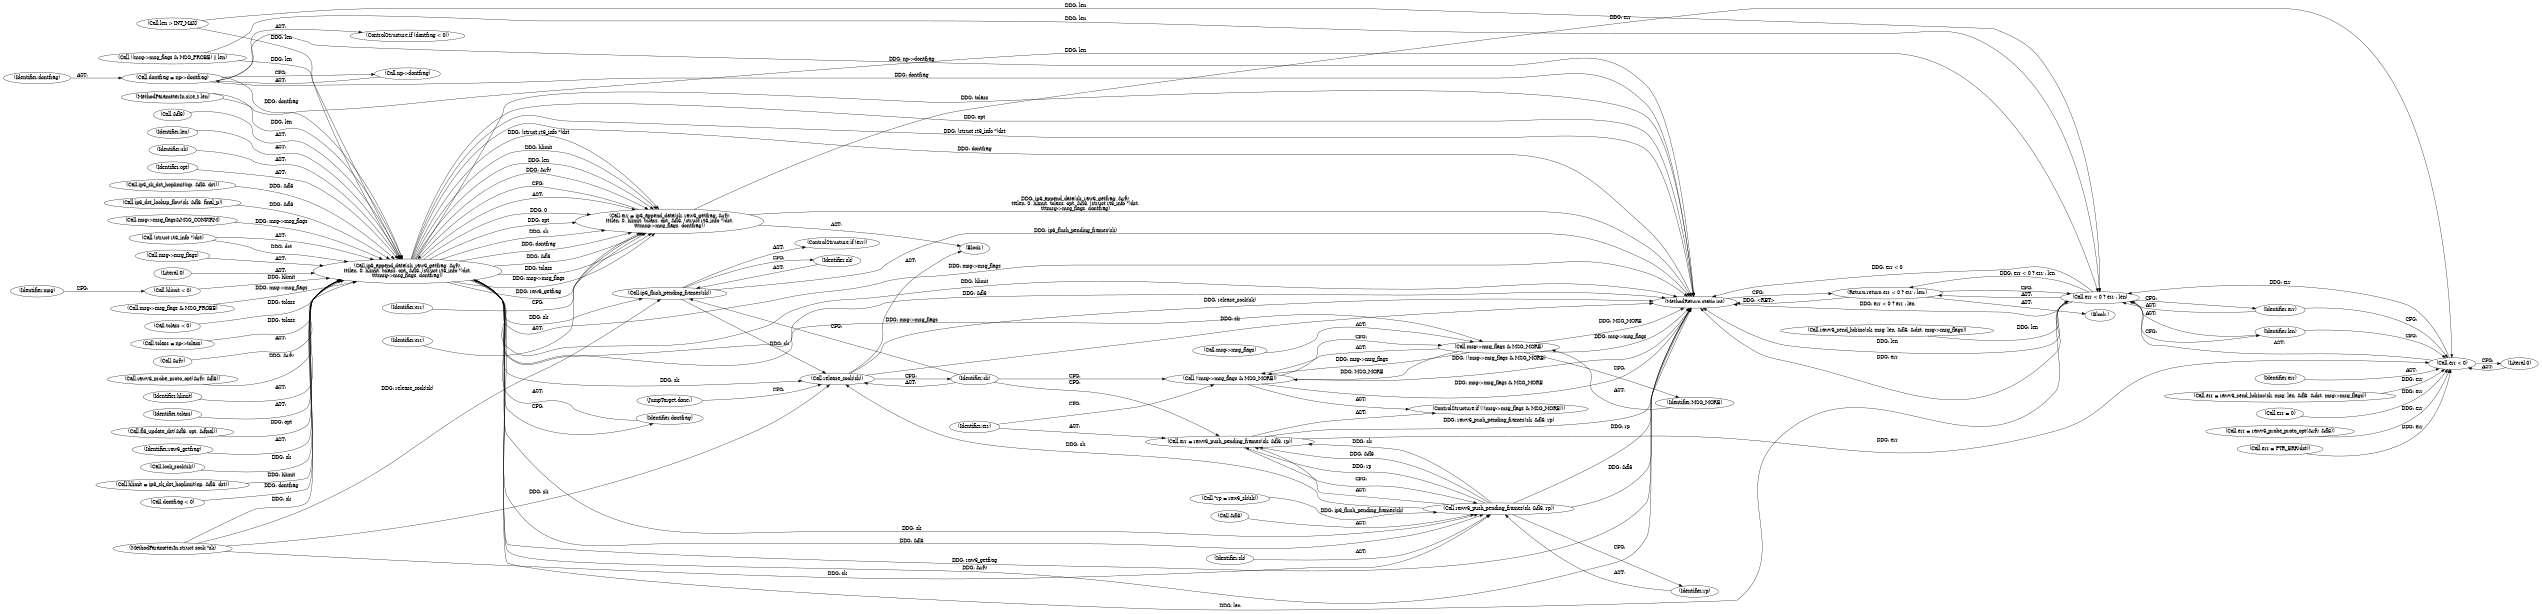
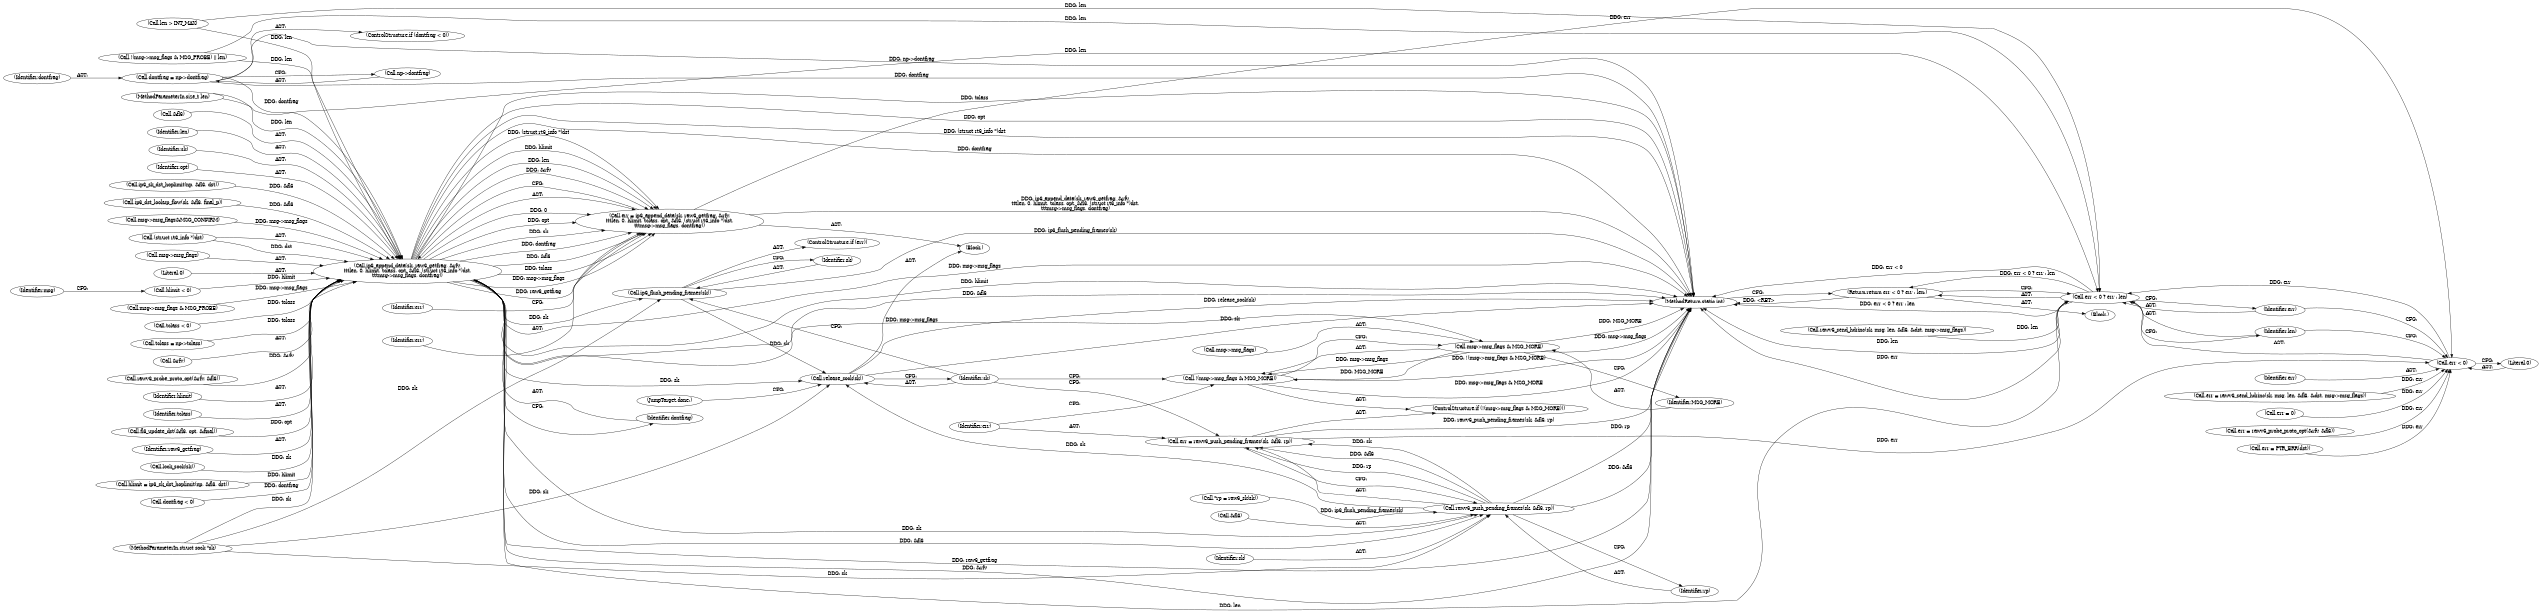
  digraph {
    rankdir=LR
    n1 [label="(Call,dontfrag = np->dontfrag)"]
    n2 [label="(Call,ip6_append_data(sk, raw6_getfrag, &rfv,\n\t\t\tlen, 0, hlimit, tclass, opt, &fl6, (struct rt6_info *)dst,\n\t\t\tmsg->msg_flags, dontfrag))"]
    n3 [label="(ControlStructure,if (dontfrag < 0))"]
    n4 [label="(Call,np->dontfrag)"]
    n5 [label="(MethodReturn,static int)"]
    n6 [label="(Call,err = ip6_append_data(sk, raw6_getfrag, &rfv,\n\t\t\tlen, 0, hlimit, tclass, opt, &fl6, (struct rt6_info *)dst,\n\t\t\tmsg->msg_flags, dontfrag))"]
    n7 [label="(Call,err < 0 ? err : len)"]
    n8 [label="(Call,ip6_flush_pending_frames(sk))"]
    n9 [label="(Call,release_sock(sk))"]
    n10 [label="(Call,msg->msg_flags & MSG_MORE)"]
    n11 [label="(Call,rawv6_push_pending_frames(sk, &fl6, rp))"]
    n12 [label="(Identifier,dontfrag)"]
    n13 [label="(Return,return err < 0 ? err : len;)"]
    n14 [label="(Call,err < 0)"]
    n15 [label="(Block,)"]
    n16 [label="(Identifier,len)"]
    n17 [label="(Identifier,err)"]
    n18 [label="(Identifier,sk)"]
    n19 [label="(ControlStructure,if (err))"]
    n20 [label="(Identifier,sk)"]
    n21 [label="(Call,!(msg->msg_flags & MSG_MORE))"]
    n22 [label="(Identifier,MSG_MORE)"]
    n23 [label="(Call,err = rawv6_push_pending_frames(sk, &fl6, rp))"]
    n24 [label="(Identifier,rp)"]
    n25 [label="(Literal,0)"]
    n26 [label="(Block,)"]
    n27 [label="(ControlStructure,if (!(msg->msg_flags & MSG_MORE)))"]
    n28 [label="(Call,fl6_update_dst(&fl6, opt, &final))"]
    n29 [label="(Identifier,raw6_getfrag)"]
    n30 [label="(Call,lock_sock(sk))"]
    n31 [label="(Call,hlimit = ip6_sk_dst_hoplimit(np, &fl6, dst))"]
    n32 [label="(Call,len > INT_MAX)"]
    n33 [label="(Call,rawv6_send_hdrinc(sk, msg, len, &fl6, &dst, msg->msg_flags))"]
    n34 [label="(Call,&fl6)"]
    n35 [label="(Call,!(msg->msg_flags & MSG_PROBE) || len)"]
    n36 [label="(Identifier,len)"]
    n37 [label="(Identifier,err)"]
    n38 [label="(Call,err = rawv6_send_hdrinc(sk, msg, len, &fl6, &dst, msg->msg_flags))"]
    n39 [label="(Identifier,sk)"]
    n40 [label="(Identifier,err)"]
    n41 [label="(Identifier,err)"]
    n42 [label="(Identifier,sk)"]
    n43 [label="(Identifier,opt)"]
    n44 [label="(Call,ip6_sk_dst_hoplimit(np, &fl6, dst))"]
    n45 [label="(Call,ip6_dst_lookup_flow(sk, &fl6, final_p))"]
    n46 [label="(Call,msg->msg_flags&MSG_CONFIRM)"]
    n47 [label="(Call,(struct rt6_info *)dst)"]
    n48 [label="(Call,msg->msg_flags)"]
    n49 [label="(Identifier,dontfrag)"]
    n50 [label="(Call,hlimit < 0)"]
    n51 [label="(Identifier,msg)"]
    n52 [label="(Call,*rp = raw6_sk(sk))"]
    n53 [label="(JumpTarget,done:)"]
    n54 [label="(Literal,0)"]
    n55 [label="(Call,err = 0)"]
    n56 [label="(MethodParameterIn,size_t len)"]
    n57 [label="(Call,msg->msg_flags & MSG_PROBE)"]
    n58 [label="(Call,tclass < 0)"]
    n59 [label="(Call,err = rawv6_probe_proto_opt(&rfv, &fl6))"]
    n60 [label="(Call,tclass = np->tclass)"]
    n61 [label="(Call,&rfv)"]
    n62 [label="(Call,&fl6)"]
    n63 [label="(Call,rawv6_probe_proto_opt(&rfv, &fl6))"]
    n64 [label="(Call,err = PTR_ERR(dst))"]
    n65 [label="(Call,msg->msg_flags)"]
    n66 [label="(Identifier,err)"]
    n67 [label="(Identifier,hlimit)"]
    n68 [label="(MethodParameterIn,struct sock *sk)"]
    n69 [label="(Identifier,tclass)"]
    n70 [label="(Call,dontfrag < 0)"]
    n1 -> n2 [label="DDG: dontfrag"]
    n1 -> n3 [label="AST: "]
    n1 -> n4 [label="CFG: "]
    n1 -> n5 [label="DDG: dontfrag"]
    n1 -> n5 [label="DDG: np->dontfrag"]
    n2 -> n5 [label="DDG: &fl6"]
    n2 -> n5 [label="DDG: tclass"]
    n2 -> n5 [label="DDG: opt"]
    n2 -> n5 [label="DDG: (struct rt6_info *)dst"]
    n2 -> n5 [label="DDG: msg->msg_flags"]
    n2 -> n5 [label="DDG: hlimit"]
    n2 -> n5 [label="DDG: raw6_getfrag"]
    n2 -> n5 [label="DDG: &rfv"]
    n2 -> n5 [label="DDG: dontfrag"]
    n2 -> n6 [label="AST: "]
    n2 -> n6 [label="DDG: 0"]
    n2 -> n6 [label="DDG: opt"]
    n2 -> n6 [label="DDG: sk"]
    n2 -> n6 [label="DDG: dontfrag"]
    n2 -> n6 [label="DDG: &fl6"]
    n2 -> n6 [label="DDG: tclass"]
    n2 -> n6 [label="DDG: msg->msg_flags"]
    n2 -> n6 [label="DDG: raw6_getfrag"]
    n2 -> n6 [label="DDG: (struct rt6_info *)dst"]
    n2 -> n6 [label="DDG: hlimit"]
    n2 -> n6 [label="DDG: len"]
    n2 -> n6 [label="DDG: &rfv"]
    n2 -> n7 [label="DDG: len"]
    n2 -> n8 [label="DDG: sk"]
    n2 -> n9 [label="DDG: sk"]
    n2 -> n10 [label="DDG: msg->msg_flags"]
    n2 -> n11 [label="DDG: sk"]
    n2 -> n11 [label="DDG: &fl6"]
    n2 -> n12 [label="CFG: "]
    n4 -> n1 [label="AST: "]
    n5 -> n13 [label="CFG: "]
    n6 -> n2 [label="CFG: "]
    n6 -> n5 [label="DDG: ip6_append_data(sk, raw6_getfrag, &rfv,\n\t\t\tlen, 0, hlimit, tclass, opt, &fl6, (struct rt6_info *)dst,\n\t\t\tmsg->msg_flags, dontfrag)"]
    n6 -> n14 [label="DDG: err"]
    n6 -> n15 [label="AST: "]
    n7 -> n5 [label="DDG: err < 0"]
    n7 -> n5 [label="DDG: err < 0 ? err : len"]
    n7 -> n5 [label="DDG: len"]
    n7 -> n5 [label="DDG: err"]
    n7 -> n13 [label="AST: "]
    n7 -> n13 [label="DDG: err < 0 ? err : len"]
    n7 -> n16 [label="CFG: "]
    n7 -> n17 [label="CFG: "]
    n8 -> n5 [label="DDG: ip6_flush_pending_frames(sk)"]
    n8 -> n9 [label="DDG: sk"]
    n8 -> n18 [label="CFG: "]
    n8 -> n19 [label="AST: "]
    n9 -> n5 [label="DDG: release_sock(sk)"]
    n9 -> n5 [label="DDG: sk"]
    n9 -> n15 [label="AST: "]
    n9 -> n20 [label="CFG: "]
    n10 -> n5 [label="DDG: msg->msg_flags"]
    n10 -> n5 [label="DDG: MSG_MORE"]
    n10 -> n21 [label="AST: "]
    n10 -> n21 [label="DDG: msg->msg_flags"]
    n10 -> n21 [label="DDG: MSG_MORE"]
    n10 -> n22 [label="CFG: "]
    n11 -> n5 [label="DDG: rp"]
    n11 -> n5 [label="DDG: &fl6"]
    n11 -> n9 [label="DDG: sk"]
    n11 -> n23 [label="AST: "]
    n11 -> n23 [label="DDG: sk"]
    n11 -> n23 [label="DDG: &fl6"]
    n11 -> n23 [label="DDG: rp"]
    n11 -> n24 [label="CFG: "]
    n12 -> n2 [label="AST: "]
    n13 -> n5 [label="DDG: <RET>"]
    n13 -> n7 [label="CFG: "]
    n13 -> n26 [label="AST: "]
    n14 -> n7 [label="AST: "]
    n14 -> n7 [label="DDG: err"]
    n14 -> n25 [label="CFG: "]
    n16 -> n7 [label="AST: "]
    n16 -> n14 [label="CFG: "]
    n17 -> n7 [label="AST: "]
    n17 -> n14 [label="CFG: "]
    n18 -> n8 [label="AST: "]
    n20 -> n8 [label="CFG: "]
    n20 -> n9 [label="AST: "]
    n20 -> n21 [label="CFG: "]
    n20 -> n23 [label="CFG: "]
    n21 -> n5 [label="DDG: !(msg->msg_flags & MSG_MORE)"]
    n21 -> n5 [label="DDG: msg->msg_flags & MSG_MORE"]
    n21 -> n10 [label="CFG: "]
    n21 -> n27 [label="AST: "]
    n22 -> n10 [label="AST: "]
    n23 -> n5 [label="DDG: rawv6_push_pending_frames(sk, &fl6, rp)"]
    n23 -> n11 [label="CFG: "]
    n23 -> n14 [label="DDG: err"]
    n23 -> n27 [label="AST: "]
    n24 -> n11 [label="AST: "]
    n25 -> n14 [label="AST: "]
    n28 -> n2 [label="DDG: opt"]
    n29 -> n2 [label="AST: "]
    n30 -> n2 [label="DDG: sk"]
    n31 -> n2 [label="DDG: hlimit"]
    n32 -> n2 [label="DDG: len"]
    n32 -> n7 [label="DDG: len"]
    n33 -> n7 [label="DDG: len"]
    n34 -> n2 [label="AST: "]
    n35 -> n2 [label="DDG: len"]
    n35 -> n7 [label="DDG: len"]
    n36 -> n2 [label="AST: "]
    n37 -> n14 [label="AST: "]
    n38 -> n14 [label="DDG: err"]
    n39 -> n2 [label="AST: "]
    n40 -> n6 [label="AST: "]
    n41 -> n21 [label="CFG: "]
    n41 -> n23 [label="AST: "]
    n42 -> n11 [label="AST: "]
    n43 -> n2 [label="AST: "]
    n44 -> n2 [label="DDG: &fl6"]
    n45 -> n2 [label="DDG: &fl6"]
    n46 -> n2 [label="DDG: msg->msg_flags"]
    n47 -> n2 [label="AST: "]
    n47 -> n2 [label="DDG: dst"]
    n48 -> n2 [label="AST: "]
    n49 -> n1 [label="AST: "]
    n50 -> n2 [label="DDG: hlimit"]
    n51 -> n50 [label="CFG: "]
    n52 -> n11 [label="DDG: ip6_flush_pending_frames(sk)"]
    n53 -> n9 [label="CFG: "]
    n54 -> n2 [label="AST: "]
    n55 -> n14 [label="DDG: err"]
    n56 -> n2 [label="DDG: len"]
    n56 -> n7 [label="DDG: len"]
    n57 -> n2 [label="DDG: msg->msg_flags"]
    n58 -> n2 [label="DDG: tclass"]
    n59 -> n14 [label="DDG: err"]
    n60 -> n2 [label="DDG: tclass"]
    n61 -> n2 [label="AST: "]
    n62 -> n11 [label="AST: "]
    n63 -> n2 [label="DDG: &rfv"]
    n64 -> n14 [label="DDG: err"]
    n65 -> n10 [label="AST: "]
    n66 -> n6 [label="CFG: "]
    n67 -> n2 [label="AST: "]
    n68 -> n2 [label="DDG: sk"]
-   n68 -> n8 [label="DDG: release_sock(sk)"]
+   n68 -> n8 [label="DDG: sk"]
    n68 -> n9 [label="DDG: sk"]
    n68 -> n11 [label="DDG: sk"]
    n69 -> n2 [label="AST: "]
    n70 -> n2 [label="DDG: dontfrag"]
  }
